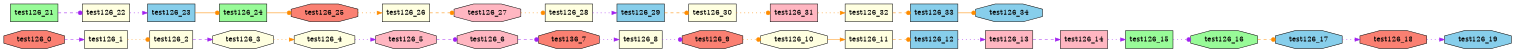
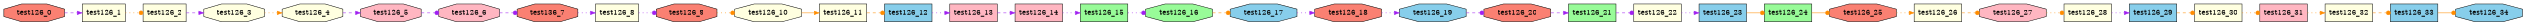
  digraph {
    rankdir=LR
    node [fillcolor=lightyellow shape=box style=filled]
    edge [arrowhead=dot color=purple style=dotted]
    test126_0 [fillcolor=salmon shape=octagon]
    test126_1
    test126_2
    test126_3 [shape=octagon]
    test126_4 [shape=octagon]
    test126_5 [fillcolor=lightpink shape=octagon]
    test126_6 [fillcolor=lightpink shape=octagon]
    n8 [fillcolor=salmon label=test136_7 shape=octagon]
    test126_8
    test126_9 [fillcolor=salmon shape=octagon]
    test126_10 [shape=octagon]
    test126_11
    test126_12 [fillcolor=skyblue]
    test126_13 [fillcolor=lightpink]
    test126_14 [fillcolor=lightpink]
    test126_15 [fillcolor=palegreen]
    test126_16 [fillcolor=palegreen shape=octagon]
    test126_17 [fillcolor=skyblue shape=octagon]
    test126_18 [fillcolor=salmon shape=octagon]
    test126_19 [fillcolor=skyblue shape=octagon]
+   test126_20 [fillcolor=salmon shape=octagon]
    test126_21 [fillcolor=palegreen]
    test126_22
    test126_23 [fillcolor=skyblue]
    test126_24 [fillcolor=palegreen]
    test126_25 [fillcolor=salmon shape=octagon]
    test126_26
    test126_27 [fillcolor=lightpink shape=octagon]
    test126_28
    test126_29 [fillcolor=skyblue]
    test126_30
    test126_31 [fillcolor=lightpink]
    test126_32
    test126_33 [fillcolor=skyblue]
    test126_34 [fillcolor=skyblue shape=octagon]
    test126_0 -> test126_1 [arrowhead=normal style=dashed]
    test126_1 -> test126_2 [color=darkorange]
    test126_2 -> test126_3 [arrowhead=normal style=dashed]
    test126_3 -> test126_4 [arrowhead=normal color=darkorange]
-   test126_4 -> test126_5 [arrowhead=normal]
+   test126_4 -> test126_5 [arrowhead=normal style=dashed]
    test126_5 -> test126_6 [style=dashed]
    test126_6 -> n8 [style=dashed]
    n8 -> test126_8 [arrowhead=normal]
    test126_8 -> test126_9
    test126_9 -> test126_10 [color=darkorange]
    test126_10 -> test126_11 [arrowhead=normal color=darkorange style=solid]
    test126_11 -> test126_12 [color=darkorange style=dashed]
    test126_12 -> test126_13 [arrowhead=normal]
    test126_13 -> test126_14 [arrowhead=normal style=dashed]
    test126_14 -> test126_15 [arrowhead=normal]
    test126_15 -> test126_16
    test126_16 -> test126_17 [color=darkorange style=dashed]
    test126_17 -> test126_18 [arrowhead=normal]
    test126_18 -> test126_19 [arrowhead=normal]
+   test126_19 -> test126_20 [style=dashed]
+   test126_20 -> test126_21 [arrowhead=normal style=dashed]
    test126_21 -> test126_22 [style=dashed]
    test126_22 -> test126_23 [arrowhead=normal]
    test126_23 -> test126_24 [color=darkorange style=solid]
    test126_24 -> test126_25 [color=darkorange style=solid]
    test126_25 -> test126_26 [arrowhead=normal color=darkorange]
    test126_26 -> test126_27 [color=darkorange style=dashed]
    test126_27 -> test126_28 [color=darkorange]
    test126_28 -> test126_29 [arrowhead=normal]
    test126_29 -> test126_30 [color=darkorange style=dashed]
    test126_30 -> test126_31 [color=darkorange]
    test126_31 -> test126_32 [arrowhead=normal color=darkorange]
    test126_32 -> test126_33 [color=darkorange style=dashed]
    test126_33 -> test126_34 [color=darkorange style=solid]
  }
